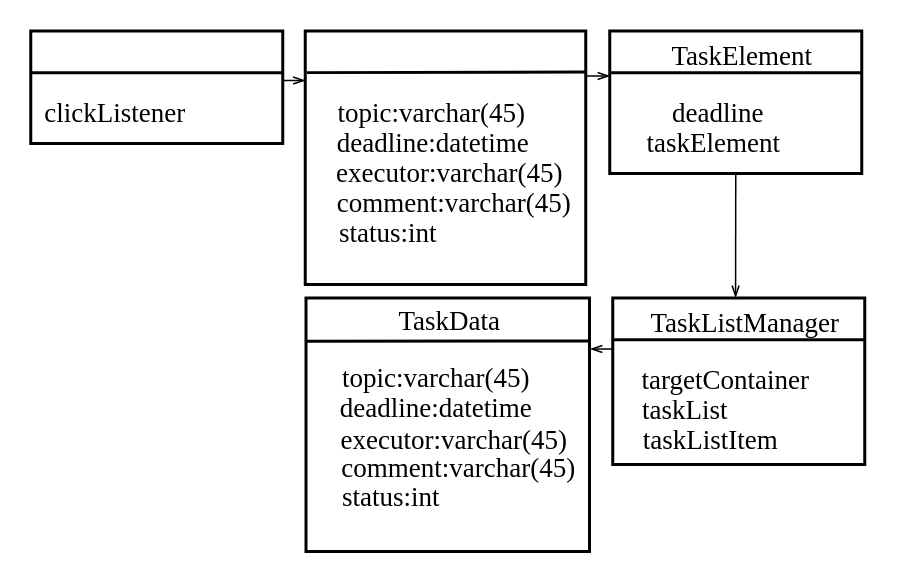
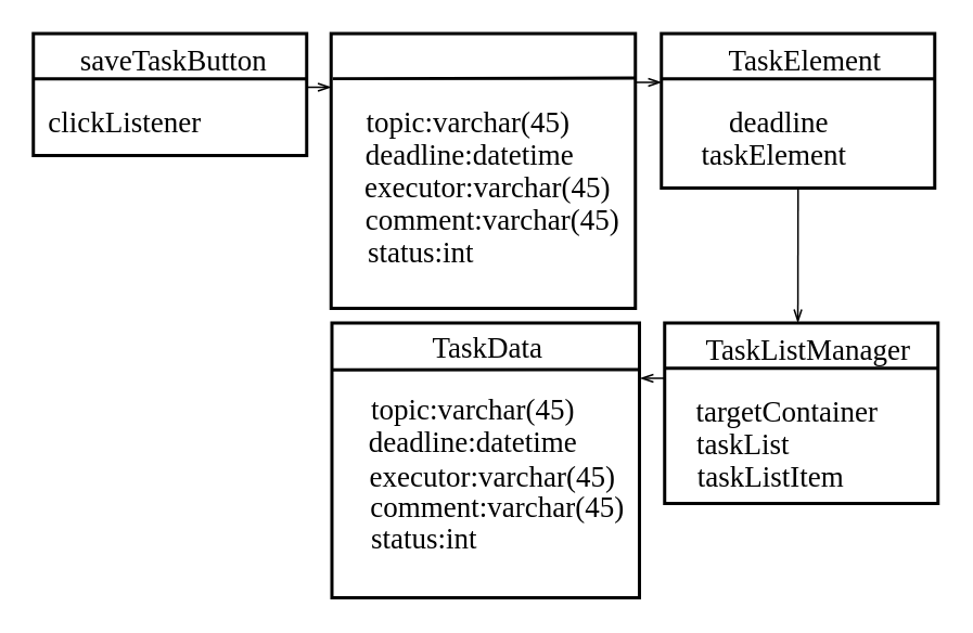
  <mxCell id="0" />
  <mxCell id="1" parent="0" />
  <mxCell id="2" value="" style="rounded=0;whiteSpace=wrap;html=1;shadow=0;glass=0;labelBackgroundColor=#FFFFFF;sketch=0;strokeColor=#000000;strokeWidth=2;fontColor=#000000;fillColor=none;" parent="1" vertex="1"><mxGeometry x="20" y="20" width="168" height="75" as="geometry" /></mxCell>
+ <mxCell id="3" value="saveTaskButton" style="text;html=1;align=center;verticalAlign=middle;resizable=0;points=[];autosize=1;strokeColor=none;fillColor=none;fontColor=#000000;fontFamily=Times New Roman;fontSize=18;" parent="1" vertex="1"><mxGeometry x="39.5" y="20" width="133" height="34" as="geometry" /></mxCell>
  <mxCell id="4" value="" style="endArrow=none;html=1;fontFamily=Times New Roman;fontSize=14;fontColor=#000000;strokeWidth=2;strokeColor=#000000;entryX=1;entryY=0.25;entryDx=0;entryDy=0;exitX=0;exitY=0.25;exitDx=0;exitDy=0;" parent="1" edge="1"><mxGeometry width="50" height="50" relative="1" as="geometry"><mxPoint x="20" y="47.75" as="sourcePoint" /><mxPoint x="188" y="47.75" as="targetPoint" /></mxGeometry></mxCell>
  <mxCell id="5" value="clickListener" style="text;html=1;align=center;verticalAlign=middle;resizable=0;points=[];autosize=1;strokeColor=none;fillColor=none;fontSize=18;fontFamily=Times New Roman;fontColor=#000000;" parent="1" vertex="1"><mxGeometry x="20" y="58" width="112" height="34" as="geometry" /></mxCell>
  <mxCell id="6" value="" style="rounded=0;whiteSpace=wrap;html=1;shadow=0;glass=0;labelBackgroundColor=#FFFFFF;sketch=0;strokeColor=#000000;strokeWidth=2;fontColor=#000000;fillColor=none;" parent="1" vertex="1"><mxGeometry x="203" y="20" width="187" height="169" as="geometry" /></mxCell>
  <mxCell id="7" value="" style="endArrow=none;html=1;fontFamily=Times New Roman;fontSize=14;fontColor=#000000;strokeWidth=2;strokeColor=#000000;entryX=1.004;entryY=0.162;entryDx=0;entryDy=0;exitX=0;exitY=0.25;exitDx=0;exitDy=0;entryPerimeter=0;" parent="1" target="6" edge="1"><mxGeometry width="50" height="50" relative="1" as="geometry"><mxPoint x="204" y="47.75" as="sourcePoint" /><mxPoint x="372" y="47.75" as="targetPoint" /></mxGeometry></mxCell>
  <mxCell id="8" value="topic:varchar(45)" style="text;html=1;align=center;verticalAlign=middle;resizable=0;points=[];autosize=1;strokeColor=none;fillColor=none;fontSize=18;fontFamily=Times New Roman;fontColor=#000000;" parent="1" vertex="1"><mxGeometry x="215.5" y="58" width="143" height="34" as="geometry" /></mxCell>
  <mxCell id="9" value="deadline:datetime" style="text;html=1;align=center;verticalAlign=middle;resizable=0;points=[];autosize=1;strokeColor=none;fillColor=none;fontSize=18;fontFamily=Times New Roman;fontColor=#000000;imageAspect=0;portConstraintRotation=1;container=1;" parent="1" vertex="1"><mxGeometry x="214.5" y="78" width="146" height="34" as="geometry" /></mxCell>
  <mxCell id="10" value="executor:varchar(45)" style="text;html=1;align=center;verticalAlign=middle;resizable=0;points=[];autosize=1;strokeColor=none;fillColor=none;fontSize=18;fontFamily=Times New Roman;fontColor=#000000;" parent="1" vertex="1"><mxGeometry x="214.5" y="98" width="169" height="34" as="geometry" /></mxCell>
  <mxCell id="11" value="comment:varchar(45)" style="text;html=1;align=center;verticalAlign=middle;resizable=0;points=[];autosize=1;strokeColor=none;fillColor=none;fontSize=18;fontFamily=Times New Roman;fontColor=#000000;" parent="1" vertex="1"><mxGeometry x="214.5" y="118" width="174" height="34" as="geometry" /></mxCell>
  <mxCell id="12" value="status:int" style="text;html=1;align=center;verticalAlign=middle;resizable=0;points=[];autosize=1;strokeColor=none;fillColor=none;fontSize=18;fontFamily=Times New Roman;fontColor=#000000;" parent="1" vertex="1"><mxGeometry x="216.5" y="138" width="83" height="34" as="geometry" /></mxCell>
  <mxCell id="13" value="" style="rounded=0;whiteSpace=wrap;html=1;shadow=0;glass=0;labelBackgroundColor=#FFFFFF;sketch=0;strokeColor=#000000;strokeWidth=2;fontColor=#000000;fillColor=none;" parent="1" vertex="1"><mxGeometry x="406" y="20" width="168" height="95" as="geometry" /></mxCell>
  <mxCell id="14" value="" style="endArrow=none;html=1;fontFamily=Times New Roman;fontSize=14;fontColor=#000000;strokeWidth=2;strokeColor=#000000;entryX=1;entryY=0.25;entryDx=0;entryDy=0;exitX=0;exitY=0.25;exitDx=0;exitDy=0;" parent="1" edge="1"><mxGeometry width="50" height="50" relative="1" as="geometry"><mxPoint x="406" y="47.75" as="sourcePoint" /><mxPoint x="574" y="47.75" as="targetPoint" /></mxGeometry></mxCell>
  <mxCell id="15" value="deadline" style="text;html=1;align=center;verticalAlign=middle;resizable=0;points=[];autosize=1;strokeColor=none;fillColor=none;fontSize=18;fontFamily=Times New Roman;fontColor=#000000;" parent="1" vertex="1"><mxGeometry x="421" y="58" width="114" height="34" as="geometry" /></mxCell>
  <mxCell id="16" value="TaskElement" style="text;html=1;align=center;verticalAlign=middle;resizable=0;points=[];autosize=1;strokeColor=none;fillColor=none;fontSize=18;fontFamily=Times New Roman;fontColor=#000000;" parent="1" vertex="1"><mxGeometry x="437.5" y="20" width="112" height="34" as="geometry" /></mxCell>
  <mxCell id="17" value="taskElement" style="text;html=1;align=center;verticalAlign=middle;resizable=0;points=[];autosize=1;strokeColor=none;fillColor=none;fontSize=18;fontFamily=Times New Roman;fontColor=#000000;" parent="1" vertex="1"><mxGeometry x="421" y="78" width="107" height="34" as="geometry" /></mxCell>
  <mxCell id="18" value="" style="rounded=0;whiteSpace=wrap;html=1;shadow=0;glass=0;labelBackgroundColor=#FFFFFF;sketch=0;strokeColor=#000000;strokeWidth=2;fontColor=#000000;fillColor=none;" parent="1" vertex="1"><mxGeometry x="408" y="198" width="168" height="111" as="geometry" /></mxCell>
  <mxCell id="19" value="" style="endArrow=none;html=1;fontFamily=Times New Roman;fontSize=14;fontColor=#000000;strokeWidth=2;strokeColor=#000000;entryX=1;entryY=0.25;entryDx=0;entryDy=0;exitX=0;exitY=0.25;exitDx=0;exitDy=0;" parent="1" edge="1"><mxGeometry width="50" height="50" relative="1" as="geometry"><mxPoint x="408" y="225.75" as="sourcePoint" /><mxPoint x="576" y="225.75" as="targetPoint" /></mxGeometry></mxCell>
  <mxCell id="20" value="targetContainer" style="text;html=1;align=center;verticalAlign=middle;resizable=0;points=[];autosize=1;strokeColor=none;fillColor=none;fontSize=18;fontFamily=Times New Roman;fontColor=#000000;" parent="1" vertex="1"><mxGeometry x="418" y="236" width="130" height="34" as="geometry" /></mxCell>
  <mxCell id="21" value="TaskListManager" style="text;html=1;align=center;verticalAlign=middle;resizable=0;points=[];autosize=1;strokeColor=none;fillColor=none;fontSize=18;fontFamily=Times New Roman;fontColor=#000000;" parent="1" vertex="1"><mxGeometry x="423.5" y="198" width="144" height="34" as="geometry" /></mxCell>
  <mxCell id="22" value="taskList" style="text;html=1;align=center;verticalAlign=middle;resizable=0;points=[];autosize=1;strokeColor=none;fillColor=none;fontSize=18;fontFamily=Times New Roman;fontColor=#000000;" parent="1" vertex="1"><mxGeometry x="418" y="256" width="75" height="34" as="geometry" /></mxCell>
  <mxCell id="23" value="taskListItem" style="text;html=1;align=center;verticalAlign=middle;resizable=0;points=[];autosize=1;strokeColor=none;fillColor=none;fontSize=18;fontFamily=Times New Roman;fontColor=#000000;" parent="1" vertex="1"><mxGeometry x="419" y="276" width="108" height="34" as="geometry" /></mxCell>
  <mxCell id="24" value="" style="rounded=0;whiteSpace=wrap;html=1;shadow=0;glass=0;labelBackgroundColor=#FFFFFF;sketch=0;strokeColor=#000000;strokeWidth=2;fontColor=#000000;fillColor=none;" parent="1" vertex="1"><mxGeometry x="203.5" y="198" width="189" height="169" as="geometry" /></mxCell>
  <mxCell id="25" value="topic:varchar(45)" style="text;html=1;align=center;verticalAlign=middle;resizable=0;points=[];autosize=1;strokeColor=none;fillColor=none;fontSize=18;fontFamily=Times New Roman;fontColor=#000000;" parent="1" vertex="1"><mxGeometry x="218" y="235" width="143" height="34" as="geometry" /></mxCell>
  <mxCell id="26" value="TaskData" style="text;html=1;align=center;verticalAlign=middle;resizable=0;points=[];autosize=1;strokeColor=none;fillColor=none;fontSize=18;fontFamily=Times New Roman;fontColor=#000000;" parent="1" vertex="1"><mxGeometry x="256" y="197" width="86" height="34" as="geometry" /></mxCell>
  <mxCell id="27" value="deadline:datetime" style="text;html=1;align=center;verticalAlign=middle;resizable=0;points=[];autosize=1;strokeColor=none;fillColor=none;fontSize=18;fontFamily=Times New Roman;fontColor=#000000;" parent="1" vertex="1"><mxGeometry x="216.5" y="254.5" width="146" height="34" as="geometry" /></mxCell>
  <mxCell id="28" value="executor:varchar(45)" style="text;html=1;align=center;verticalAlign=middle;resizable=0;points=[];autosize=1;strokeColor=none;fillColor=none;fontSize=18;fontFamily=Times New Roman;fontColor=#000000;" parent="1" vertex="1"><mxGeometry x="217" y="276" width="169" height="34" as="geometry" /></mxCell>
  <mxCell id="29" value="comment:varchar(45)" style="text;html=1;align=center;verticalAlign=middle;resizable=0;points=[];autosize=1;strokeColor=none;fillColor=none;fontSize=18;fontFamily=Times New Roman;fontColor=#000000;" parent="1" vertex="1"><mxGeometry x="218" y="295" width="174" height="34" as="geometry" /></mxCell>
  <mxCell id="30" value="status:int" style="text;html=1;align=center;verticalAlign=middle;resizable=0;points=[];autosize=1;strokeColor=none;fillColor=none;fontSize=18;fontFamily=Times New Roman;fontColor=#000000;" parent="1" vertex="1"><mxGeometry x="218" y="314" width="83" height="34" as="geometry" /></mxCell>
  <mxCell id="31" value="" style="endArrow=none;html=1;fontFamily=Times New Roman;fontSize=14;fontColor=#000000;strokeWidth=2;strokeColor=#000000;exitX=0;exitY=0.25;exitDx=0;exitDy=0;entryX=0.998;entryY=0.17;entryDx=0;entryDy=0;entryPerimeter=0;" parent="1" target="24" edge="1"><mxGeometry width="50" height="50" relative="1" as="geometry"><mxPoint x="203.5" y="226.75" as="sourcePoint" /><mxPoint x="390.5" y="228" as="targetPoint" /></mxGeometry></mxCell>
  <mxCell id="32" value="" style="endArrow=openThin;html=1;strokeColor=#000000;strokeWidth=1;fontFamily=Arial;fontSize=14;fontColor=#000000;endFill=0;" parent="1" edge="1"><mxGeometry relative="1" as="geometry"><mxPoint x="188" y="53" as="sourcePoint" /><mxPoint x="203" y="53" as="targetPoint" /></mxGeometry></mxCell>
  <mxCell id="33" value="" style="endArrow=openThin;html=1;strokeColor=#000000;strokeWidth=1;fontFamily=Arial;fontSize=14;fontColor=#000000;endFill=0;" parent="1" edge="1"><mxGeometry relative="1" as="geometry"><mxPoint x="390" y="50" as="sourcePoint" /><mxPoint x="406" y="50" as="targetPoint" /></mxGeometry></mxCell>
  <mxCell id="34" value="" style="endArrow=openThin;html=1;strokeColor=#000000;strokeWidth=1;fontFamily=Arial;fontSize=14;fontColor=#000000;endFill=0;exitX=0.5;exitY=1;exitDx=0;exitDy=0;entryX=0.461;entryY=-0.006;entryDx=0;entryDy=0;entryPerimeter=0;" parent="1" target="21" edge="1" source="13"><mxGeometry relative="1" as="geometry"><mxPoint x="574" y="52" as="sourcePoint" /><mxPoint x="574.5" y="52" as="targetPoint" /></mxGeometry></mxCell>
  <mxCell id="35" value="" style="endArrow=openThin;html=1;strokeColor=#000000;strokeWidth=1;fontFamily=Arial;fontSize=14;fontColor=#000000;endFill=0;exitX=-0.001;exitY=0.306;exitDx=0;exitDy=0;exitPerimeter=0;" parent="1" edge="1" source="18"><mxGeometry relative="1" as="geometry"><mxPoint x="720" y="53.03" as="sourcePoint" /><mxPoint x="393" y="232" as="targetPoint" /></mxGeometry></mxCell>
